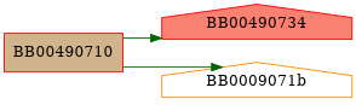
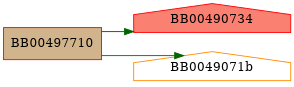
  digraph {
    rankdir=LR
    splines=ortho
    node [color=red shape=house style=filled]
    edge [color=darkgreen]
-   BB00490710 [fillcolor=tan shape=box]
+   BB00490710 [fillcolor=tan shape=box label=BB00497710]
    BB00490734 [fillcolor=salmon]
-   BB0049071b [color=darkorange fillcolor=white label=BB0009071b]
+   BB0049071b [color=darkorange fillcolor=white]
    BB00490710 -> BB00490734
    BB00490710 -> BB0049071b
  }
